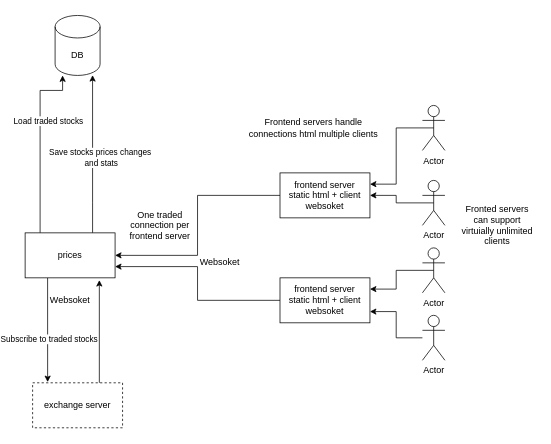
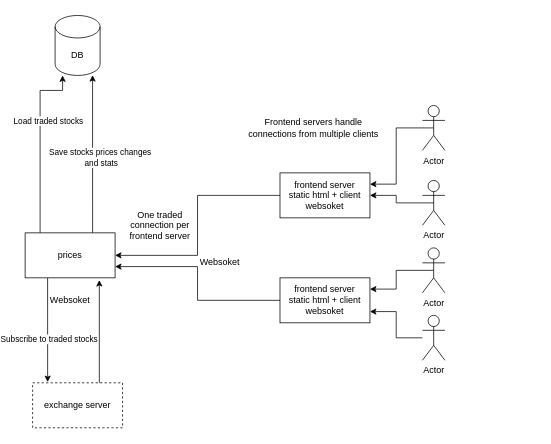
  <mxCell id="0" />
  <mxCell id="1" parent="0" />
  <mxCell id="2" value="DB" style="shape=cylinder3;whiteSpace=wrap;html=1;boundedLbl=1;backgroundOutline=1;size=15;" vertex="1" parent="1"><mxGeometry x="60" y="20" width="60" height="80" as="geometry" /></mxCell>
  <mxCell id="3" value="" style="edgeStyle=orthogonalEdgeStyle;rounded=0;orthogonalLoop=1;jettySize=auto;html=1;" edge="1" parent="1" source="9" target="2"><mxGeometry relative="1" as="geometry"><Array as="points"><mxPoint x="40" y="120" /><mxPoint x="70" y="120" /></Array></mxGeometry></mxCell>
  <mxCell id="4" value="Load traded stocks" style="edgeLabel;html=1;align=center;verticalAlign=middle;resizable=0;points=[];" vertex="1" connectable="0" parent="3"><mxGeometry y="1" relative="1" as="geometry"><mxPoint x="11" y="-30" as="offset" /></mxGeometry></mxCell>
  <mxCell id="5" style="edgeStyle=orthogonalEdgeStyle;rounded=0;orthogonalLoop=1;jettySize=auto;html=1;exitX=0.25;exitY=1;exitDx=0;exitDy=0;entryX=0.167;entryY=-0.017;entryDx=0;entryDy=0;entryPerimeter=0;" edge="1" parent="1" source="9" target="11"><mxGeometry relative="1" as="geometry" /></mxCell>
  <mxCell id="6" value="Subscribe to traded stocks" style="edgeLabel;html=1;align=center;verticalAlign=middle;resizable=0;points=[];" vertex="1" connectable="0" parent="5"><mxGeometry x="0.18" y="1" relative="1" as="geometry"><mxPoint as="offset" /></mxGeometry></mxCell>
  <mxCell id="7" value="" style="edgeStyle=orthogonalEdgeStyle;rounded=0;orthogonalLoop=1;jettySize=auto;html=1;entryX=0.833;entryY=0.995;entryDx=0;entryDy=0;entryPerimeter=0;" edge="1" parent="1" source="9" target="2"><mxGeometry relative="1" as="geometry"><mxPoint x="110" y="110" as="targetPoint" /><Array as="points"><mxPoint x="110" y="270" /><mxPoint x="110" y="270" /></Array></mxGeometry></mxCell>
  <mxCell id="8" value="Save stocks prices changes&lt;br&gt;&amp;nbsp;and stats" style="edgeLabel;html=1;align=center;verticalAlign=middle;resizable=0;points=[];" vertex="1" connectable="0" parent="7"><mxGeometry x="-0.363" y="1" relative="1" as="geometry"><mxPoint x="11" y="-33.14" as="offset" /></mxGeometry></mxCell>
  <mxCell id="9" value="prices" style="rounded=0;whiteSpace=wrap;html=1;" vertex="1" parent="1"><mxGeometry x="20" y="310" width="120" height="60" as="geometry" /></mxCell>
  <mxCell id="10" style="edgeStyle=orthogonalEdgeStyle;rounded=0;orthogonalLoop=1;jettySize=auto;html=1;exitX=0.75;exitY=0;exitDx=0;exitDy=0;entryX=0.825;entryY=1.05;entryDx=0;entryDy=0;entryPerimeter=0;" edge="1" parent="1" source="11" target="9"><mxGeometry relative="1" as="geometry"><Array as="points"><mxPoint x="119" y="510" /></Array></mxGeometry></mxCell>
  <mxCell id="11" value="exchange server" style="rounded=0;whiteSpace=wrap;html=1;dashed=1;" vertex="1" parent="1"><mxGeometry x="30" y="510" width="120" height="60" as="geometry" /></mxCell>
  <mxCell id="12" style="edgeStyle=orthogonalEdgeStyle;rounded=0;orthogonalLoop=1;jettySize=auto;html=1;exitX=0;exitY=0.5;exitDx=0;exitDy=0;entryX=1;entryY=0.5;entryDx=0;entryDy=0;" edge="1" parent="1" source="13" target="9"><mxGeometry relative="1" as="geometry" /></mxCell>
  <mxCell id="13" value="frontend server&lt;br&gt;static html + client websoket" style="rounded=0;whiteSpace=wrap;html=1;" vertex="1" parent="1"><mxGeometry x="360" y="230" width="120" height="60" as="geometry" /></mxCell>
  <mxCell id="14" style="edgeStyle=orthogonalEdgeStyle;rounded=0;orthogonalLoop=1;jettySize=auto;html=1;exitX=0.5;exitY=0.5;exitDx=0;exitDy=0;exitPerimeter=0;entryX=1;entryY=0.25;entryDx=0;entryDy=0;" edge="1" parent="1" source="15" target="13"><mxGeometry relative="1" as="geometry" /></mxCell>
  <mxCell id="15" value="Actor" style="shape=umlActor;verticalLabelPosition=bottom;verticalAlign=top;html=1;outlineConnect=0;" vertex="1" parent="1"><mxGeometry x="550" y="140" width="30" height="60" as="geometry" /></mxCell>
  <mxCell id="16" style="edgeStyle=orthogonalEdgeStyle;rounded=0;orthogonalLoop=1;jettySize=auto;html=1;exitX=0.5;exitY=0.5;exitDx=0;exitDy=0;exitPerimeter=0;entryX=1;entryY=0.5;entryDx=0;entryDy=0;" edge="1" parent="1" source="17" target="13"><mxGeometry relative="1" as="geometry" /></mxCell>
  <mxCell id="17" value="Actor" style="shape=umlActor;verticalLabelPosition=bottom;verticalAlign=top;html=1;outlineConnect=0;" vertex="1" parent="1"><mxGeometry x="550" y="240" width="30" height="60" as="geometry" /></mxCell>
  <mxCell id="18" style="edgeStyle=orthogonalEdgeStyle;rounded=0;orthogonalLoop=1;jettySize=auto;html=1;exitX=0;exitY=0.5;exitDx=0;exitDy=0;entryX=1;entryY=0.75;entryDx=0;entryDy=0;" edge="1" parent="1" source="19" target="9"><mxGeometry relative="1" as="geometry" /></mxCell>
  <mxCell id="19" value="frontend server&lt;br&gt;static html + client websoket" style="rounded=0;whiteSpace=wrap;html=1;" vertex="1" parent="1"><mxGeometry x="360" y="370" width="120" height="60" as="geometry" /></mxCell>
  <mxCell id="20" value="One traded connection per frontend server" style="text;html=1;strokeColor=none;fillColor=none;align=center;verticalAlign=middle;whiteSpace=wrap;rounded=0;" vertex="1" parent="1"><mxGeometry x="150" y="240" width="100" height="120" as="geometry" /></mxCell>
  <mxCell id="21" style="edgeStyle=orthogonalEdgeStyle;rounded=0;orthogonalLoop=1;jettySize=auto;html=1;exitX=0.5;exitY=0.5;exitDx=0;exitDy=0;exitPerimeter=0;entryX=1;entryY=0.25;entryDx=0;entryDy=0;" edge="1" parent="1" source="22" target="19"><mxGeometry relative="1" as="geometry" /></mxCell>
  <mxCell id="22" value="Actor" style="shape=umlActor;verticalLabelPosition=bottom;verticalAlign=top;html=1;outlineConnect=0;" vertex="1" parent="1"><mxGeometry x="550" y="330" width="30" height="60" as="geometry" /></mxCell>
  <mxCell id="23" style="edgeStyle=orthogonalEdgeStyle;rounded=0;orthogonalLoop=1;jettySize=auto;html=1;entryX=1;entryY=0.75;entryDx=0;entryDy=0;" edge="1" parent="1" source="24" target="19"><mxGeometry relative="1" as="geometry"><mxPoint x="510" y="420" as="targetPoint" /></mxGeometry></mxCell>
  <mxCell id="24" value="Actor" style="shape=umlActor;verticalLabelPosition=bottom;verticalAlign=top;html=1;outlineConnect=0;" vertex="1" parent="1"><mxGeometry x="550" y="420" width="30" height="60" as="geometry" /></mxCell>
- <mxCell id="25" value="Frontend servers handle connections html multiple clients" style="text;html=1;strokeColor=none;fillColor=none;align=center;verticalAlign=middle;whiteSpace=wrap;rounded=0;" vertex="1" parent="1"><mxGeometry x="310" y="160" width="190" height="20" as="geometry" /></mxCell>
- <mxCell id="26" value="Fronted servers can support virtuially unlimited clients" style="text;html=1;strokeColor=none;fillColor=none;align=center;verticalAlign=middle;whiteSpace=wrap;rounded=0;" vertex="1" parent="1"><mxGeometry x="600" y="250" width="100" height="100" as="geometry" /></mxCell>
+ <mxCell id="25" value="Frontend servers handle connections from multiple clients" style="text;html=1;strokeColor=none;fillColor=none;align=center;verticalAlign=middle;whiteSpace=wrap;rounded=0;" vertex="1" parent="1"><mxGeometry x="310" y="160" width="190" height="20" as="geometry" /></mxCell>
  <mxCell id="27" value="Websoket" style="text;html=1;strokeColor=none;fillColor=none;align=center;verticalAlign=middle;whiteSpace=wrap;rounded=0;" vertex="1" parent="1"><mxGeometry x="260" y="340" width="40" height="20" as="geometry" /></mxCell>
  <mxCell id="28" value="Websoket" style="text;html=1;strokeColor=none;fillColor=none;align=center;verticalAlign=middle;whiteSpace=wrap;rounded=0;" vertex="1" parent="1"><mxGeometry x="60" y="390" width="40" height="20" as="geometry" /></mxCell>
